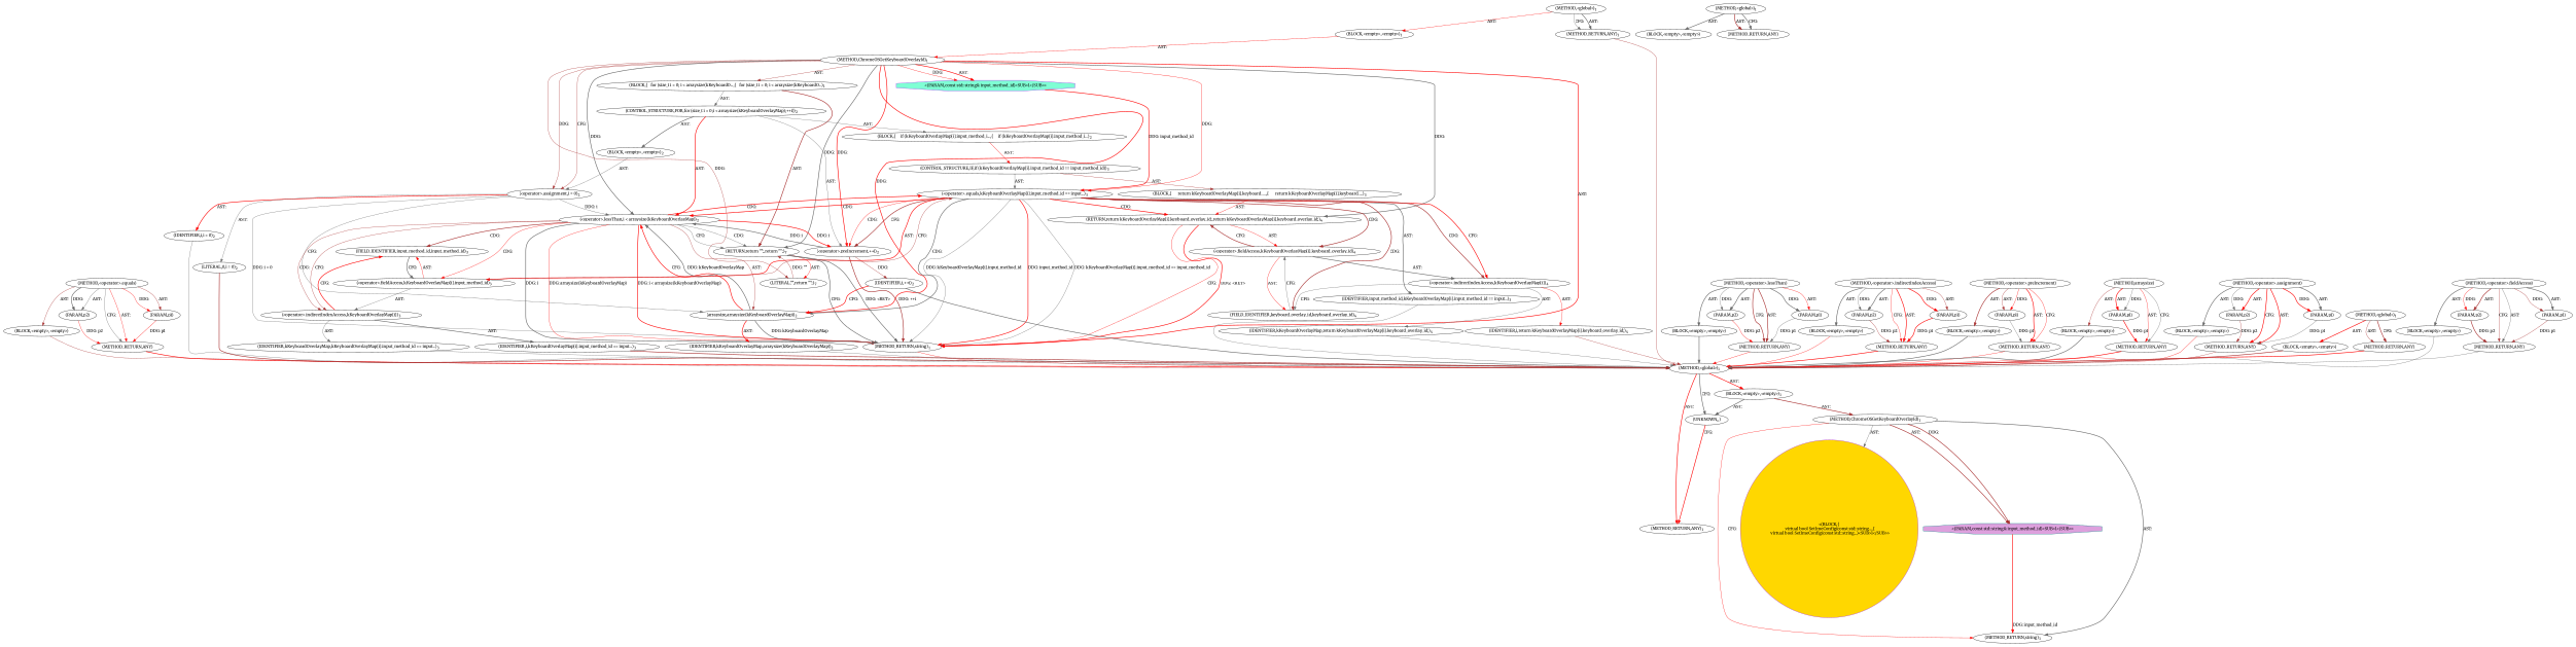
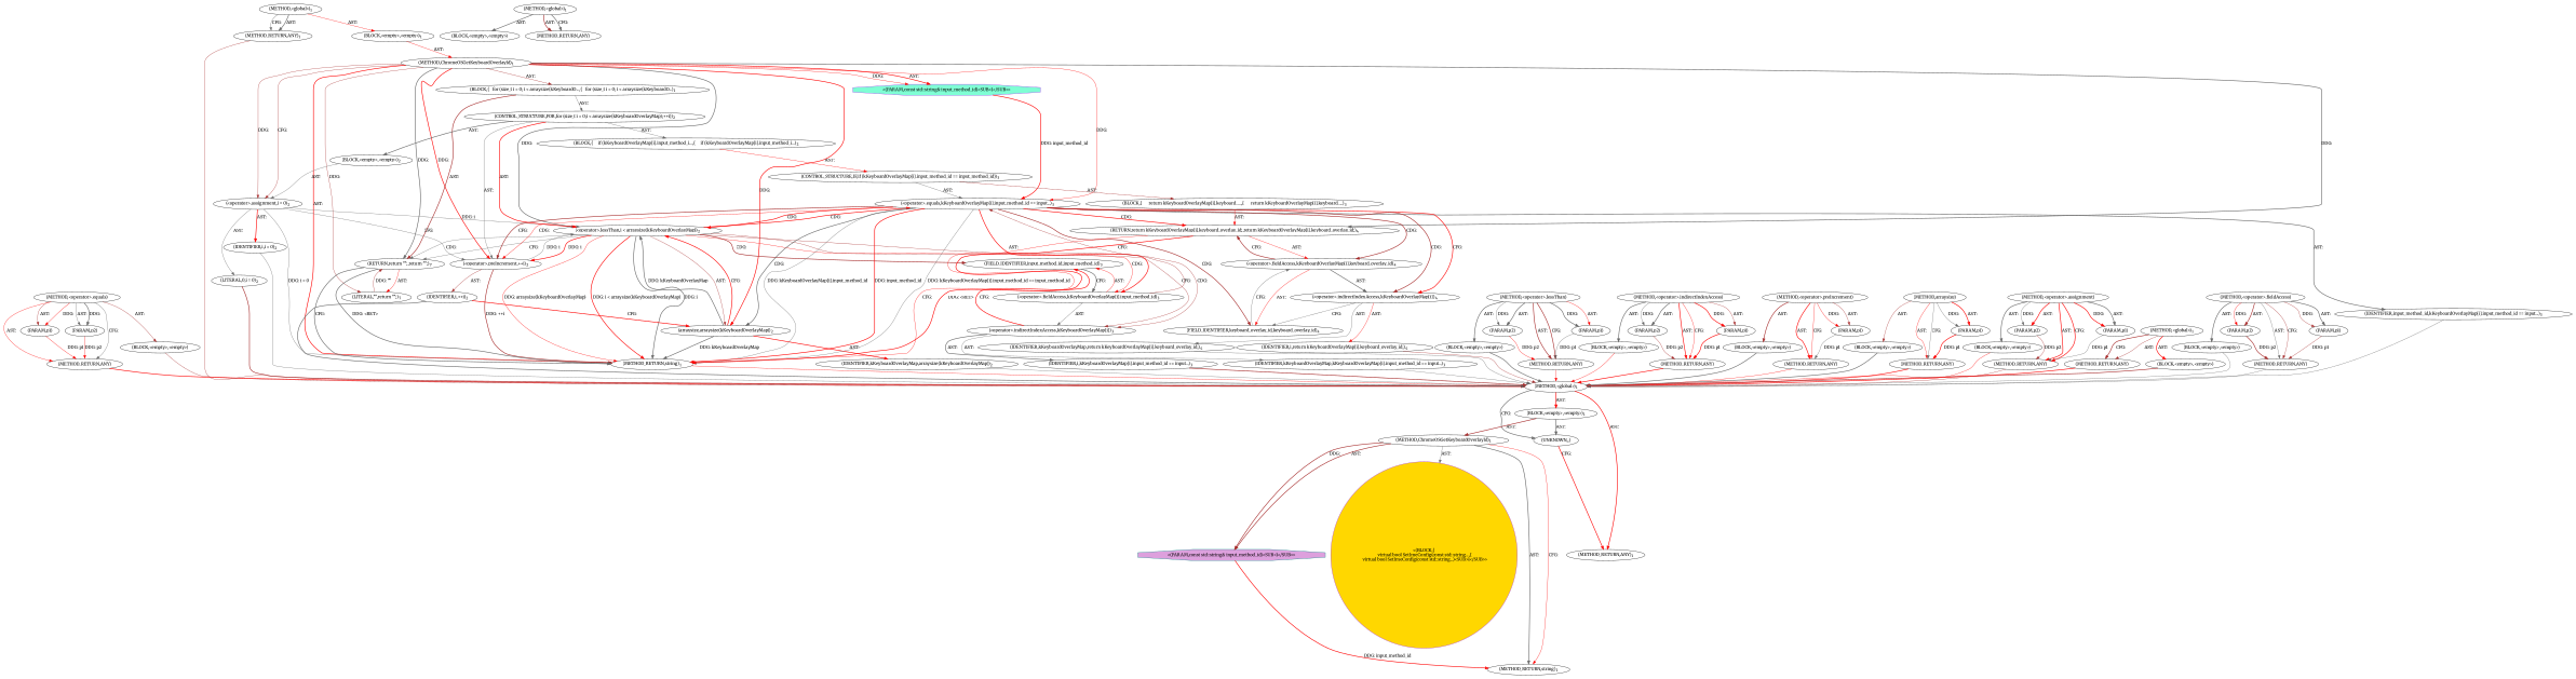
  digraph {
    fontname=Merriweather
    node [fontname=Merriweather]
    edge [color=gray40 fontname=Merriweather style=solid]
    n1 [label=<(METHOD,&lt;operator&gt;.equals)>]
    n2 [label=<(PARAM,p1)>]
    n3 [label=<(PARAM,p2)>]
    n4 [label=<(BLOCK,&lt;empty&gt;,&lt;empty&gt;)>]
    n5 [label=<(METHOD_RETURN,ANY)>]
    n6 [label=<(METHOD,&lt;global&gt;)<SUB>1</SUB>>]
    n7 [label=<(BLOCK,&lt;empty&gt;,&lt;empty&gt;)<SUB>1</SUB>>]
    n8 [label=<(UNKNOWN,,)>]
    n9 [label=<(METHOD_RETURN,ANY)<SUB>1</SUB>>]
    n10 [label=<(METHOD,&lt;global&gt;)<SUB>1</SUB>>]
    n11 [label=<(BLOCK,&lt;empty&gt;,&lt;empty&gt;)<SUB>1</SUB>>]
    n12 [label=<(METHOD_RETURN,ANY)<SUB>1</SUB>>]
    n13 [label=<(METHOD,ChromeOSGetKeyboardOverlayId)<SUB>1</SUB>>]
    n14 [color=purple fillcolor=aquamarine label="<(PARAM,const std::string&amp; input_method_id)<SUB>1</SUB>>" shape=octagon style=filled]
    n15 [label=<(BLOCK,{   for (size_t i = 0; i &lt; arraysize(kKeyboardO...,{   for (size_t i = 0; i &lt; arraysize(kKeyboardO...)<SUB>1</SUB>>]
    n16 [label=<(&lt;operator&gt;.assignment,i = 0)<SUB>2</SUB>>]
    n17 [label=<(&lt;operator&gt;.lessThan,i &lt; arraysize(kKeyboardOverlayMap))<SUB>2</SUB>>]
    n18 [label=<(arraysize,arraysize(kKeyboardOverlayMap))<SUB>2</SUB>>]
    n19 [label=<(&lt;operator&gt;.preIncrement,++i)<SUB>2</SUB>>]
    n20 [label=<(&lt;operator&gt;.equals,kKeyboardOverlayMap[i].input_method_id == input...)<SUB>3</SUB>>]
    n21 [label=<(RETURN,return kKeyboardOverlayMap[i].keyboard_overlay_id;,return kKeyboardOverlayMap[i].keyboard_overlay_id;)<SUB>4</SUB>>]
    n22 [label=<(RETURN,return &quot;&quot;;,return &quot;&quot;;)<SUB>7</SUB>>]
    n23 [label=<(LITERAL,&quot;&quot;,return &quot;&quot;;)<SUB>7</SUB>>]
    n24 [label=<(METHOD_RETURN,string)<SUB>1</SUB>>]
    n25 [label=<(CONTROL_STRUCTURE,FOR,for (size_t i = 0;i &lt; arraysize(kKeyboardOverlayMap);++i))<SUB>2</SUB>>]
    n26 [label=<(IDENTIFIER,i,i = 0)<SUB>2</SUB>>]
    n27 [label=<(LITERAL,0,i = 0)<SUB>2</SUB>>]
    n28 [label=<(&lt;operator&gt;.fieldAccess,kKeyboardOverlayMap[i].input_method_id)<SUB>3</SUB>>]
    n29 [label=<(&lt;operator&gt;.indirectIndexAccess,kKeyboardOverlayMap[i])<SUB>3</SUB>>]
    n30 [label=<(FIELD_IDENTIFIER,input_method_id,input_method_id)<SUB>3</SUB>>]
    n31 [label=<(IDENTIFIER,kKeyboardOverlayMap,arraysize(kKeyboardOverlayMap))<SUB>2</SUB>>]
    n32 [label=<(IDENTIFIER,i,++i)<SUB>2</SUB>>]
    n33 [label=<(IDENTIFIER,input_method_id,kKeyboardOverlayMap[i].input_method_id == input...)<SUB>3</SUB>>]
    n34 [label=<(&lt;operator&gt;.fieldAccess,kKeyboardOverlayMap[i].keyboard_overlay_id)<SUB>4</SUB>>]
    n35 [label=<(&lt;operator&gt;.indirectIndexAccess,kKeyboardOverlayMap[i])<SUB>4</SUB>>]
    n36 [label=<(FIELD_IDENTIFIER,keyboard_overlay_id,keyboard_overlay_id)<SUB>4</SUB>>]
    n37 [label=<(BLOCK,&lt;empty&gt;,&lt;empty&gt;)<SUB>2</SUB>>]
    n38 [label=<(BLOCK,{     if (kKeyboardOverlayMap[i].input_method_i...,{     if (kKeyboardOverlayMap[i].input_method_i...)<SUB>2</SUB>>]
    n39 [label=<(CONTROL_STRUCTURE,IF,if (kKeyboardOverlayMap[i].input_method_id == input_method_id))<SUB>3</SUB>>]
    n40 [label=<(IDENTIFIER,kKeyboardOverlayMap,kKeyboardOverlayMap[i].input_method_id == input...)<SUB>3</SUB>>]
    n41 [label=<(IDENTIFIER,i,kKeyboardOverlayMap[i].input_method_id == input...)<SUB>3</SUB>>]
    n42 [label=<(BLOCK,{       return kKeyboardOverlayMap[i].keyboard_...,{       return kKeyboardOverlayMap[i].keyboard_...)<SUB>3</SUB>>]
    n43 [label=<(IDENTIFIER,kKeyboardOverlayMap,return kKeyboardOverlayMap[i].keyboard_overlay_id;)<SUB>4</SUB>>]
    n44 [label=<(IDENTIFIER,i,return kKeyboardOverlayMap[i].keyboard_overlay_id;)<SUB>4</SUB>>]
    n45 [label=<(METHOD,&lt;operator&gt;.lessThan)>]
    n46 [label=<(PARAM,p1)>]
    n47 [label=<(PARAM,p2)>]
    n48 [label=<(BLOCK,&lt;empty&gt;,&lt;empty&gt;)>]
    n49 [label=<(METHOD_RETURN,ANY)>]
    n50 [label=<(METHOD,&lt;operator&gt;.indirectIndexAccess)>]
    n51 [label=<(PARAM,p1)>]
    n52 [label=<(PARAM,p2)>]
    n53 [label=<(BLOCK,&lt;empty&gt;,&lt;empty&gt;)>]
    n54 [label=<(METHOD_RETURN,ANY)>]
    n55 [label=<(METHOD,&lt;operator&gt;.preIncrement)>]
    n56 [label=<(PARAM,p1)>]
    n57 [label=<(BLOCK,&lt;empty&gt;,&lt;empty&gt;)>]
    n58 [label=<(METHOD_RETURN,ANY)>]
    n59 [label=<(METHOD,arraysize)>]
    n60 [label=<(PARAM,p1)>]
    n61 [label=<(BLOCK,&lt;empty&gt;,&lt;empty&gt;)>]
    n62 [label=<(METHOD_RETURN,ANY)>]
    n63 [label=<(METHOD,&lt;operator&gt;.assignment)>]
    n64 [label=<(PARAM,p1)>]
    n65 [label=<(PARAM,p2)>]
    n66 [label=<(BLOCK,&lt;empty&gt;,&lt;empty&gt;)>]
    n67 [label=<(METHOD_RETURN,ANY)>]
    n68 [label=<(METHOD,&lt;global&gt;)<SUB>1</SUB>>]
    n69 [label=<(BLOCK,&lt;empty&gt;,&lt;empty&gt;)>]
    n70 [label=<(METHOD_RETURN,ANY)>]
    n71 [label=<(METHOD,&lt;operator&gt;.fieldAccess)>]
    n72 [label=<(PARAM,p1)>]
    n73 [label=<(PARAM,p2)>]
    n74 [label=<(BLOCK,&lt;empty&gt;,&lt;empty&gt;)>]
    n75 [label=<(METHOD_RETURN,ANY)>]
    n76 [label=<(METHOD,ChromeOSGetKeyboardOverlayId)<SUB>1</SUB>>]
    n77 [color=teal fillcolor=plum label="<(PARAM,const std::string&amp; input_method_id)<SUB>1</SUB>>" shape=octagon style=filled]
    n78 [color=purple fillcolor=gold label="<(BLOCK,{\n  virtual bool SetImeConfig(const std::string...,{\n  virtual bool SetImeConfig(const std::string...)<SUB>1</SUB>>" shape=circle style=filled]
    n79 [label=<(METHOD_RETURN,string)<SUB>1</SUB>>]
    n80 [label=<(METHOD,&lt;global&gt;)<SUB>1</SUB>>]
    n81 [label=<(BLOCK,&lt;empty&gt;,&lt;empty&gt;)>]
    n82 [label=<(METHOD_RETURN,ANY)>]
    n1 -> n2 [color=brown label="AST: "]
    n1 -> n2 [color=red label="DDG: "]
    n1 -> n3 [label="AST: "]
    n1 -> n3 [label="DDG: " style=bold]
    n1 -> n4 [color=brown label="AST: "]
    n1 -> n5 [color=red label="AST: "]
    n1 -> n5 [label="CFG: "]
    n2 -> n5 [color=red label="DDG: p1"]
    n3 -> n5 [color=red label="DDG: p2"]
    n4 -> n6 [color=brown]
    n5 -> n6 [color=red style=bold]
    n6 -> n7 [color=red label="AST: " style=bold]
    n6 -> n8 [label="CFG: " style=bold]
    n6 -> n9 [color=red label="AST: " style=bold]
    n7 -> n8 [label="AST: " style=bold]
    n7 -> n76 [color=brown label="AST: " style=bold]
    n8 -> n9 [color=red label="CFG: " style=bold]
    n10 -> n11 [color=red label="AST: "]
    n10 -> n12 [label="AST: " style=bold]
    n10 -> n12 [label="CFG: "]
    n11 -> n13 [color=red label="AST: "]
    n12 -> n6 [color=brown]
    n13 -> n14 [color=red label="AST: " style=bold]
    n13 -> n14 [color=red label="DDG: "]
    n13 -> n15 [color=brown label="AST: "]
    n13 -> n16 [color=brown label="CFG: "]
    n13 -> n16 [color=brown label="DDG: "]
    n13 -> n17 [label="DDG: " style=bold]
    n13 -> n18 [color=red label="DDG: " style=bold]
    n13 -> n19 [color=red label="DDG: " style=bold]
    n13 -> n20 [color=red label="DDG: "]
    n13 -> n21 [label="DDG: " style=bold]
    n13 -> n22 [label="DDG: " style=bold]
    n13 -> n23 [color=brown label="DDG: "]
    n13 -> n24 [color=red label="AST: " style=bold]
    n14 -> n20 [color=red label="DDG: input_method_id" style=bold]
    n15 -> n22 [color=brown label="AST: " style=bold]
    n15 -> n25 [label="AST: "]
    n16 -> n17 [label="DDG: i"]
-   n16 -> n18 [label="CFG: "]
+   n16 -> n19 [label="CFG: "]
    n16 -> n24 [label="DDG: i = 0"]
    n16 -> n26 [color=red label="AST: " style=bold]
    n16 -> n27 [label="AST: "]
    n17 -> n18 [color=brown label="AST: "]
    n17 -> n19 [color=red label="DDG: i" style=bold]
    n17 -> n20 [color=red label="CDG: " style=bold]
    n17 -> n22 [label="CFG: "]
    n17 -> n22 [label="CDG: "]
    n17 -> n24 [label="DDG: i" style=bold]
    n17 -> n24 [color=red label="DDG: arraysize(kKeyboardOverlayMap)"]
    n17 -> n24 [color=red label="DDG: i &lt; arraysize(kKeyboardOverlayMap)" style=bold]
    n17 -> n28 [color=red label="CDG: "]
    n17 -> n29 [color=brown label="CFG: "]
    n17 -> n29 [color=brown label="CDG: "]
    n17 -> n30 [color=brown label="CDG: " style=bold]
    n18 -> n17 [color=red label="CFG: " style=bold]
    n18 -> n17 [label="DDG: kKeyboardOverlayMap" style=bold]
    n18 -> n24 [label="DDG: kKeyboardOverlayMap" style=bold]
    n18 -> n31 [color=red label="AST: " style=bold]
-   n19 -> n17 [label="DDG: i" style=bold]
+   n19 -> n17 [label="DDG: i"]
    n19 -> n24 [color=brown label="DDG: ++i" style=bold]
-   n19 -> n32 [color=brown label="DDG: "]
+   n19 -> n32 [color=brown label="AST: "]
    n20 -> n17 [color=red label="CDG: " style=bold]
    n20 -> n18 [label="CDG: " style=bold]
    n20 -> n19 [color=brown label="CFG: " style=bold]
    n20 -> n19 [color=red label="CDG: "]
    n20 -> n21 [color=red label="CDG: " style=bold]
    n20 -> n24 [label="DDG: kKeyboardOverlayMap[i].input_method_id"]
    n20 -> n24 [color=red label="DDG: input_method_id" style=bold]
    n20 -> n24 [label="DDG: kKeyboardOverlayMap[i].input_method_id == input_method_id"]
    n20 -> n28 [color=red label="AST: " style=bold]
    n20 -> n33 [label="AST: " style=bold]
    n20 -> n34 [color=brown label="CDG: " style=bold]
    n20 -> n35 [color=red label="CFG: " style=bold]
    n20 -> n35 [color=brown label="CDG: " style=bold]
    n20 -> n36 [color=brown label="CDG: " style=bold]
    n21 -> n24 [color=red label="CFG: "]
    n21 -> n24 [color=red label="DDG: &lt;RET&gt;" style=bold]
    n21 -> n34 [color=red label="AST: "]
    n22 -> n23 [color=red label="AST: "]
    n22 -> n24 [label="CFG: " style=bold]
    n22 -> n24 [label="DDG: &lt;RET&gt;" style=bold]
    n23 -> n22 [color=brown label="DDG: &quot;&quot;"]
    n24 -> n6 [color=red]
    n25 -> n17 [color=red label="AST: " style=bold]
    n25 -> n19 [label="AST: "]
    n25 -> n37 [label="AST: " style=bold]
    n25 -> n38 [label="AST: "]
    n26 -> n6
    n27 -> n6 [color=brown style=bold]
    n28 -> n20 [color=brown label="CFG: "]
    n28 -> n29 [label="AST: "]
    n28 -> n30 [color=red label="AST: "]
    n29 -> n30 [color=red label="CFG: " style=bold]
    n29 -> n40 [label="AST: "]
    n29 -> n41 [label="AST: " style=bold]
    n30 -> n28 [label="CFG: " style=bold]
    n31 -> n6
    n32 -> n6 [style=bold]
    n32 -> n18 [color=red label="CFG: " style=bold]
    n33 -> n6
    n34 -> n21 [color=brown label="CFG: " style=bold]
    n34 -> n35 [label="AST: " style=bold]
    n34 -> n36 [color=red label="AST: "]
    n35 -> n36 [label="CFG: "]
    n35 -> n43 [label="AST: "]
    n35 -> n44 [color=red label="AST: "]
    n36 -> n34 [label="CFG: "]
    n37 -> n16 [label="AST: "]
    n38 -> n39 [color=red label="AST: "]
    n39 -> n20 [label="AST: "]
    n39 -> n42 [color=brown label="AST: "]
    n40 -> n6
    n41 -> n6 [color=brown style=bold]
    n42 -> n21 [color=red label="AST: "]
    n43 -> n6
    n44 -> n6 [color=brown]
    n45 -> n46 [color=red label="AST: "]
    n45 -> n46 [label="DDG: " style=bold]
    n45 -> n47 [label="AST: " style=bold]
    n45 -> n47 [label="DDG: "]
    n45 -> n48 [label="AST: " style=bold]
    n45 -> n49 [color=brown label="AST: " style=bold]
    n45 -> n49 [color=brown label="CFG: " style=bold]
    n46 -> n49 [label="DDG: p1"]
    n47 -> n49 [color=red label="DDG: p2"]
    n48 -> n6 [style=bold]
    n49 -> n6 [color=red]
    n50 -> n51 [color=brown label="AST: "]
    n50 -> n51 [color=red label="DDG: " style=bold]
    n50 -> n52 [label="AST: " style=bold]
    n50 -> n52 [label="DDG: "]
    n50 -> n53 [label="AST: " style=bold]
    n50 -> n54 [color=red label="AST: " style=bold]
    n50 -> n54 [color=red label="CFG: "]
    n51 -> n54 [color=red label="DDG: p1" style=bold]
    n52 -> n54 [color=brown label="DDG: p2"]
    n53 -> n6 [color=red]
    n54 -> n6 [color=red style=bold]
    n55 -> n56 [color=brown label="AST: "]
    n55 -> n56 [color=red label="DDG: "]
    n55 -> n57 [color=brown label="AST: " style=bold]
    n55 -> n58 [color=red label="AST: " style=bold]
    n55 -> n58 [color=red label="CFG: "]
    n56 -> n58 [label="DDG: p1"]
    n57 -> n6 [style=bold]
    n58 -> n6 [color=red]
    n59 -> n60 [color=red label="AST: " style=bold]
    n59 -> n60 [label="DDG: "]
    n59 -> n61 [color=brown label="AST: "]
    n59 -> n62 [color=red label="AST: "]
    n59 -> n62 [label="CFG: "]
    n60 -> n62 [color=red label="DDG: p1" style=bold]
    n61 -> n6 [style=bold]
    n62 -> n6 [color=red style=bold]
    n63 -> n64 [label="AST: " style=bold]
    n63 -> n64 [color=red label="DDG: " style=bold]
    n63 -> n65 [color=red label="AST: " style=bold]
    n63 -> n65 [label="DDG: "]
    n63 -> n66 [label="AST: " style=bold]
    n63 -> n67 [color=red label="AST: " style=bold]
    n63 -> n67 [color=red label="CFG: " style=bold]
    n64 -> n67 [label="DDG: p1"]
    n65 -> n67 [color=brown label="DDG: p2"]
    n66 -> n6 [color=red]
    n67 -> n6 [color=brown]
    n68 -> n69 [color=red label="AST: " style=bold]
    n68 -> n70 [color=brown label="AST: "]
    n68 -> n70 [color=brown label="CFG: " style=bold]
    n69 -> n6 [color=brown style=bold]
    n70 -> n6 [color=red style=bold]
    n71 -> n72 [label="AST: " style=bold]
    n71 -> n72 [color=brown label="DDG: "]
    n71 -> n73 [color=brown label="AST: " style=bold]
    n71 -> n73 [color=red label="DDG: "]
    n71 -> n74 [label="AST: " style=bold]
    n71 -> n75 [label="AST: "]
    n71 -> n75 [color=brown label="CFG: "]
    n72 -> n75 [color=brown label="DDG: p1"]
    n73 -> n75 [color=brown label="DDG: p2" style=bold]
    n74 -> n6
    n75 -> n6
    n76 -> n77 [color=brown label="AST: " style=bold]
    n76 -> n77 [color=brown label="DDG: " style=bold]
    n76 -> n78 [label="AST: "]
    n76 -> n79 [label="AST: " style=bold]
    n76 -> n79 [color=red label="CFG: "]
    n77 -> n79 [color=red label="DDG: input_method_id" style=bold]
    n80 -> n81 [label="AST: " style=bold]
    n80 -> n82 [color=brown label="AST: " style=bold]
    n80 -> n82 [label="CFG: " style=bold]
  }
